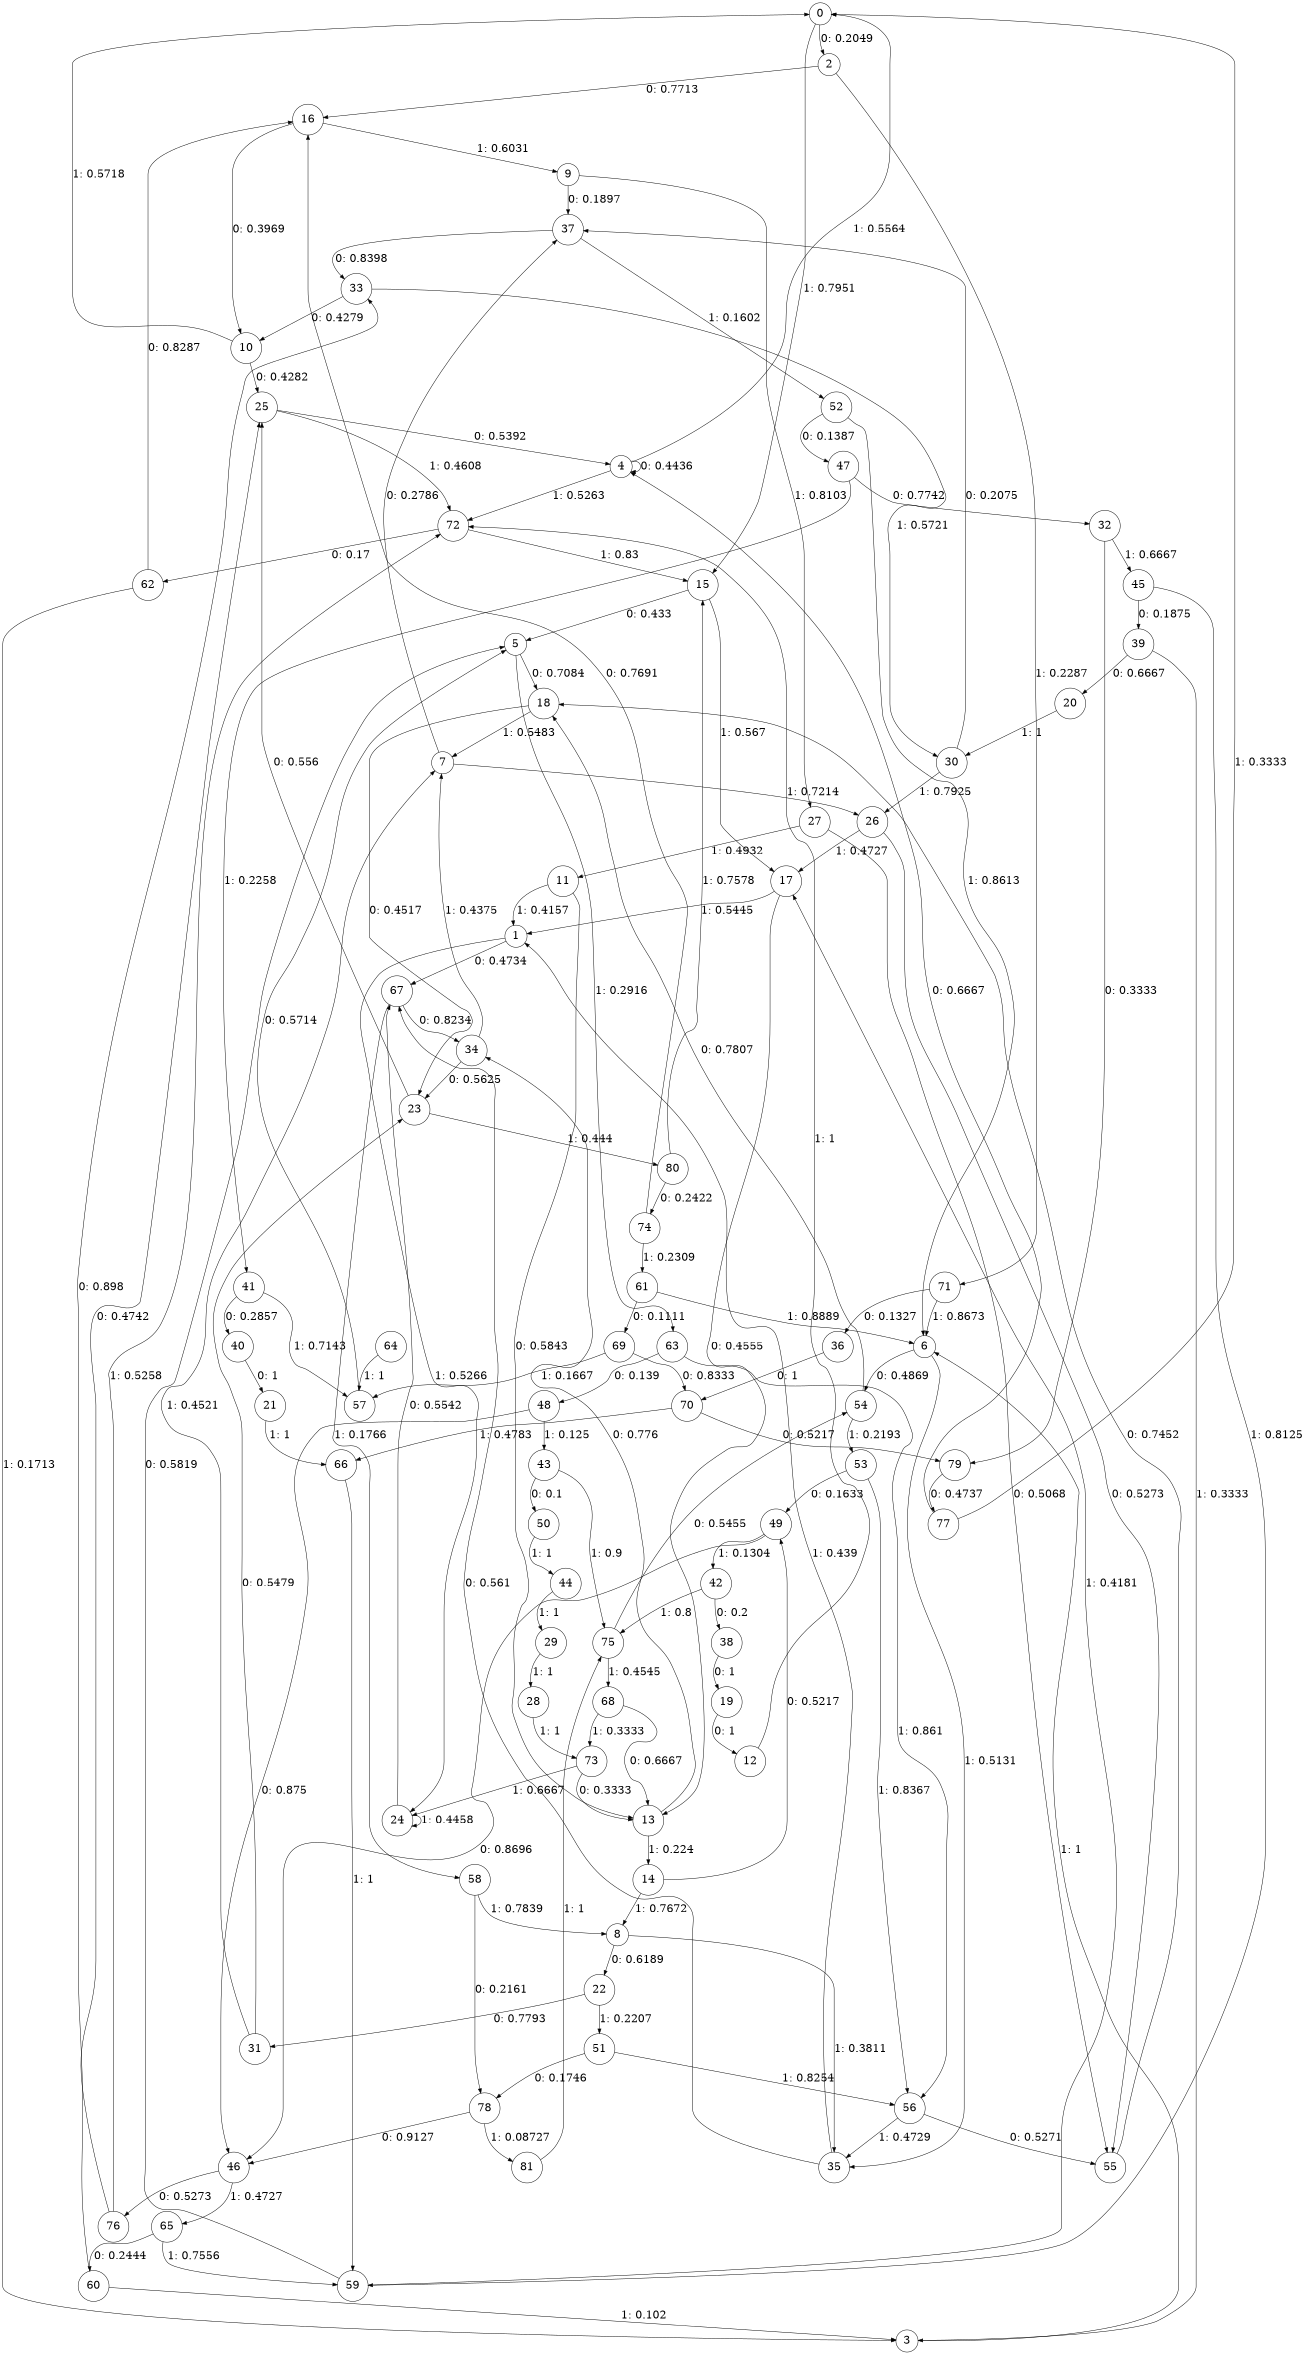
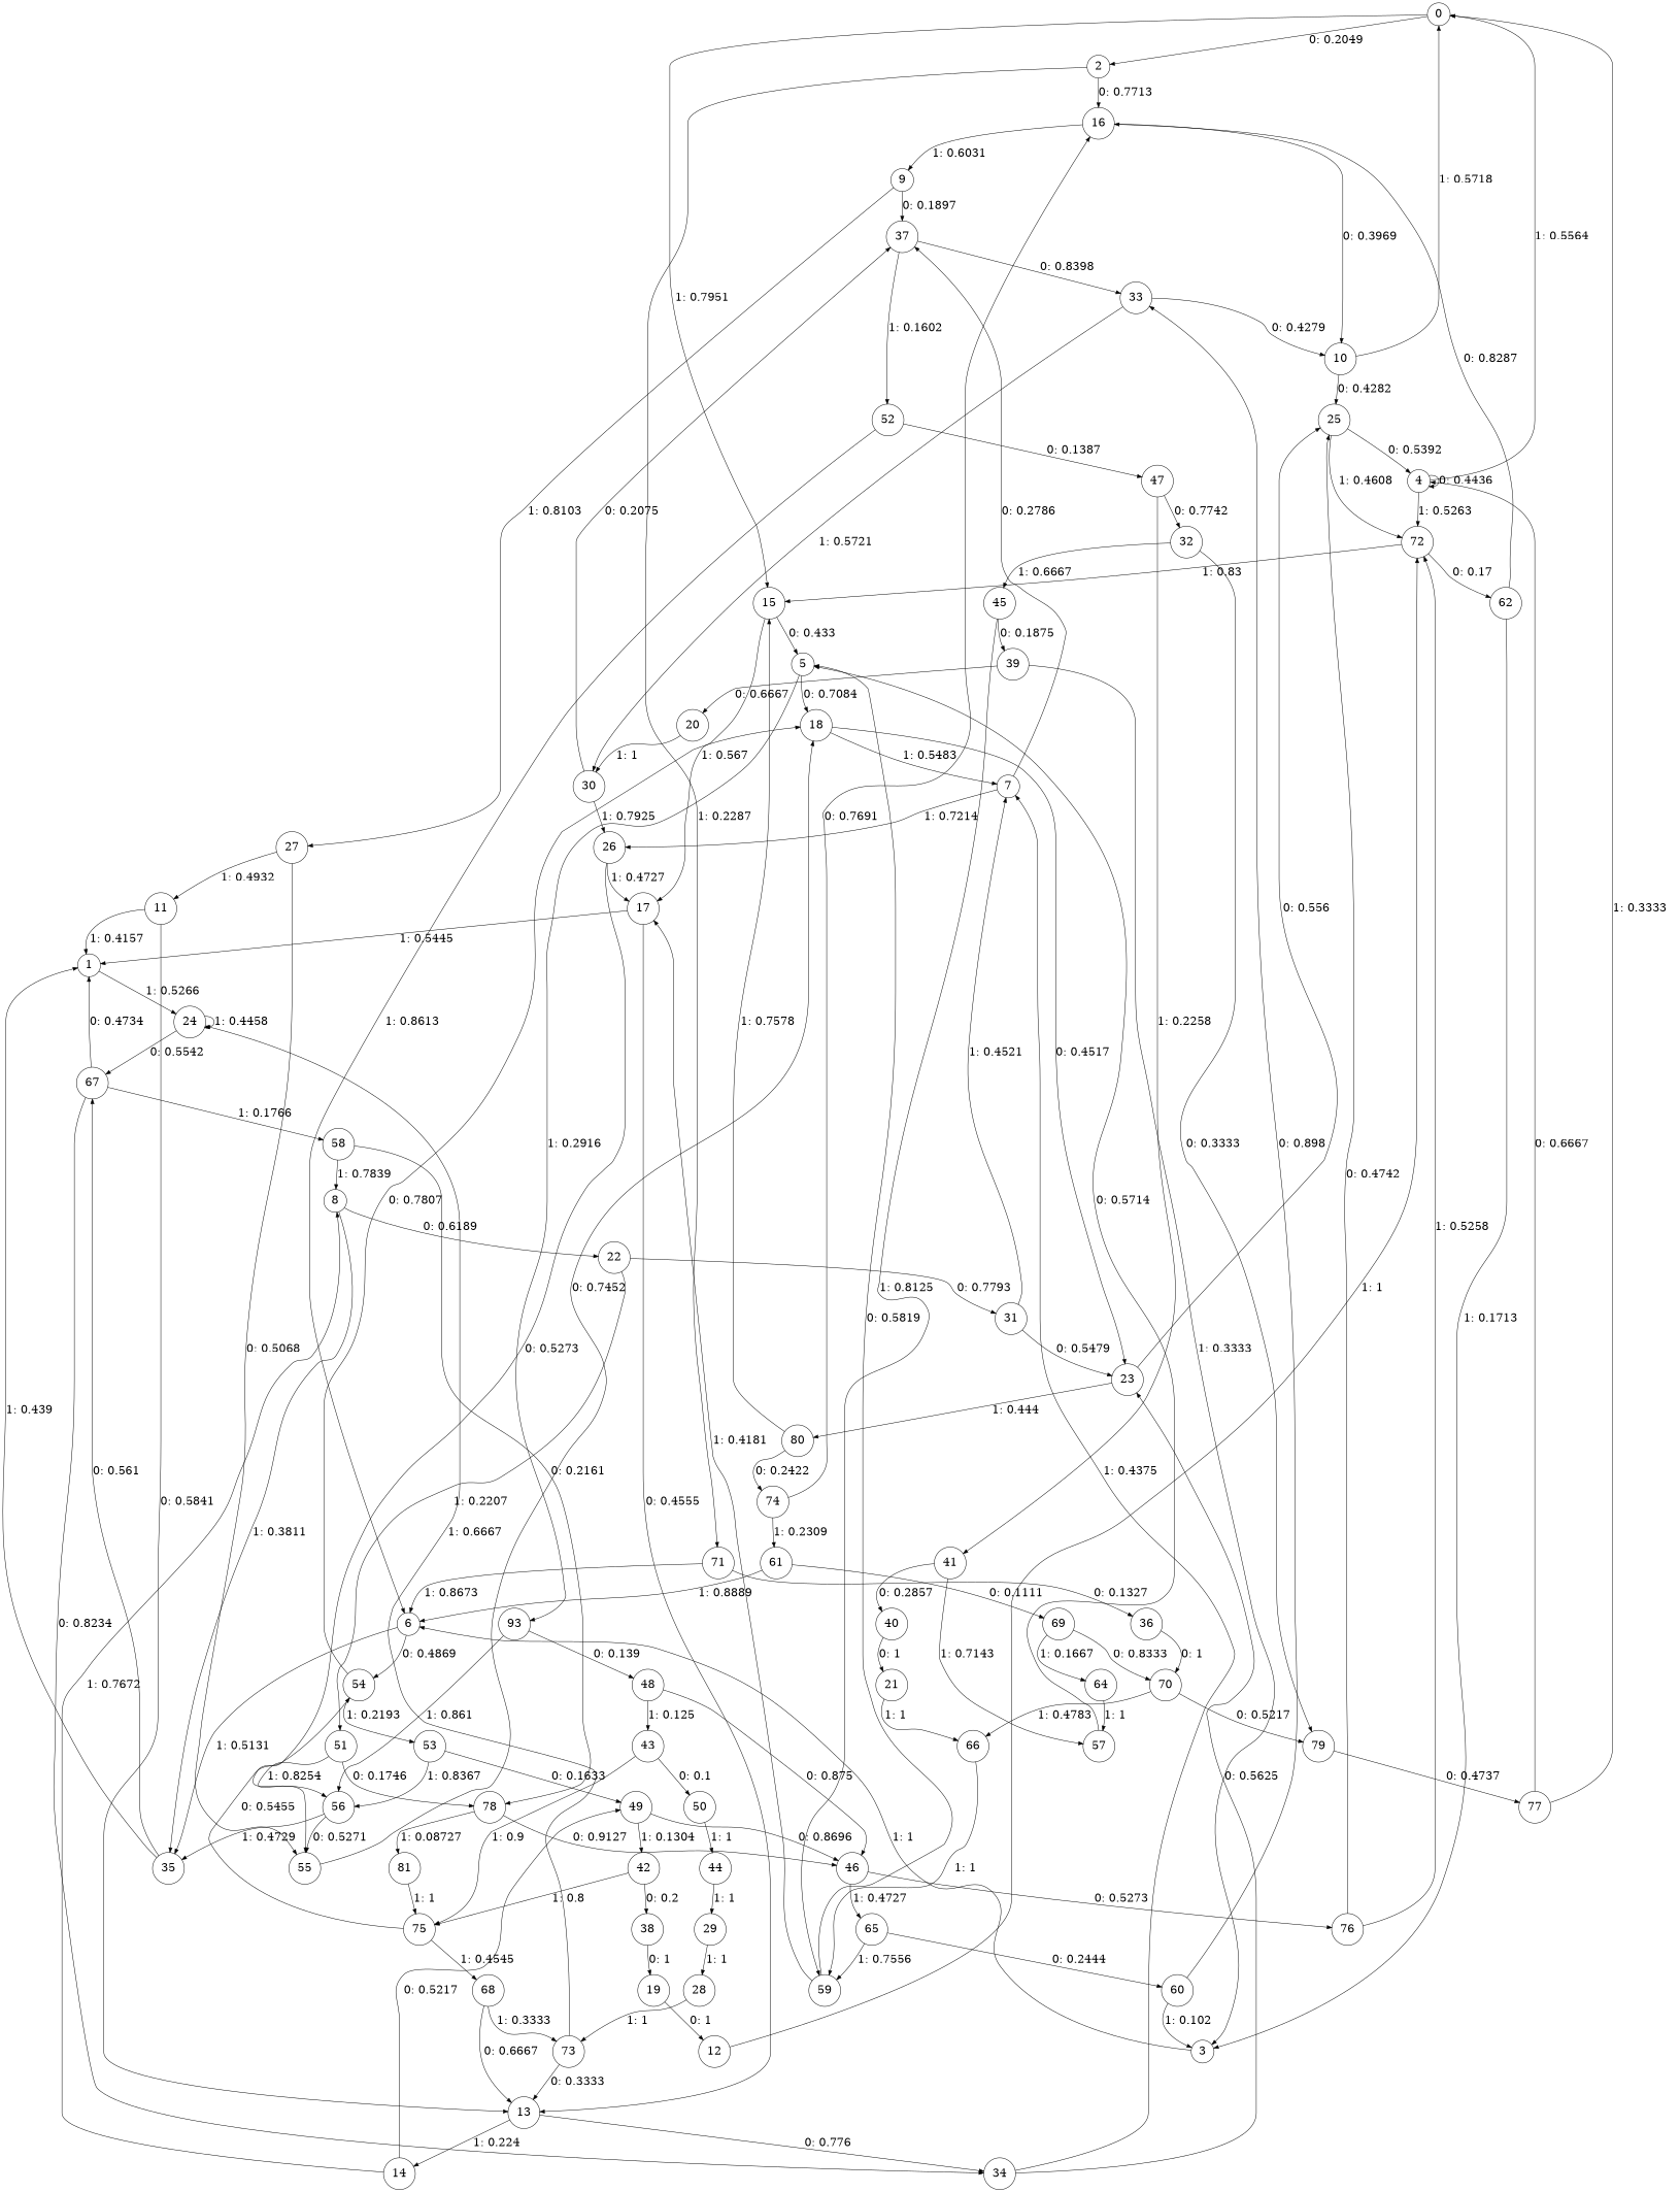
  digraph {
    node [fontsize=24 shape=circle]
    edge [fontsize=24]
    0
    2
    15
    16
    71
    5
    17
    9
    10
    6
    36
    18
-   63
+   63 [label=93]
    1
    13
    67
    24
    34
    58
    7
    23
    8
    78
    37
    27
    25
    54
    35
    70
    3
    53
    4
    72
    48
    56
    26
    80
    46
    43
    55
    49
    33
    52
    30
    47
    22
    31
    51
    11
    62
    14
    12
    42
    38
    75
    76
    65
    74
    19
    20
    21
    66
    59
    81
    61
    28
    73
    29
    32
    79
    45
    77
    39
    41
    40
    57
    68
    50
    44
    60
    69
    64
    0 -> 2 [label="0: 0.2049   "]
    0 -> 15 [label="1: 0.7951   "]
    2 -> 16 [label="0: 0.7713   "]
    2 -> 71 [label="1: 0.2287   "]
    15 -> 5 [label="0: 0.433    "]
    15 -> 17 [label="1: 0.567    "]
    16 -> 9 [label="1: 0.6031   "]
    16 -> 10 [label="0: 0.3969   "]
    71 -> 6 [label="1: 0.8673   "]
    71 -> 36 [label="0: 0.1327   "]
    5 -> 18 [label="0: 0.7084   "]
    5 -> 63 [label="1: 0.2916   "]
    17 -> 1 [label="1: 0.5445   "]
    17 -> 13 [label="0: 0.4555   "]
    9 -> 37 [label="0: 0.1897   "]
    9 -> 27 [label="1: 0.8103   "]
    10 -> 0 [label="1: 0.5718   "]
    10 -> 25 [label="0: 0.4282   "]
    6 -> 54 [label="0: 0.4869   "]
    6 -> 35 [label="1: 0.5131   "]
    36 -> 70 [label="0: 1        "]
    18 -> 7 [label="1: 0.5483   "]
    18 -> 23 [label="0: 0.4517   "]
    63 -> 48 [label="0: 0.139    "]
    63 -> 56 [label="1: 0.861    "]
-   1 -> 67 [label="0: 0.4734   "]
+   67 -> 1 [label="0: 0.4734   "]
    1 -> 24 [label="1: 0.5266   "]
    13 -> 34 [label="0: 0.776    "]
    13 -> 14 [label="1: 0.224    "]
    67 -> 34 [label="0: 0.8234   "]
    67 -> 58 [label="1: 0.1766   "]
    24 -> 67 [label="0: 0.5542   "]
    24 -> 24 [label="1: 0.4458   "]
    34 -> 7 [label="1: 0.4375   "]
    34 -> 23 [label="0: 0.5625   "]
    58 -> 8 [label="1: 0.7839   "]
    58 -> 78 [label="0: 0.2161   "]
    7 -> 37 [label="0: 0.2786   "]
    7 -> 26 [label="1: 0.7214   "]
    23 -> 25 [label="0: 0.556    "]
    23 -> 80 [label="1: 0.444    "]
    8 -> 35 [label="1: 0.3811   "]
    8 -> 22 [label="0: 0.6189   "]
    78 -> 46 [label="0: 0.9127   "]
    78 -> 81 [label="1: 0.08727  "]
    37 -> 33 [label="0: 0.8398   "]
    37 -> 52 [label="1: 0.1602   "]
    27 -> 55 [label="0: 0.5068   "]
    27 -> 11 [label="1: 0.4932   "]
    25 -> 4 [label="0: 0.5392   "]
    25 -> 72 [label="1: 0.4608   "]
    54 -> 18 [label="0: 0.7807   "]
    54 -> 53 [label="1: 0.2193   "]
    35 -> 1 [label="1: 0.439    "]
    35 -> 67 [label="0: 0.561    "]
    70 -> 66 [label="1: 0.4783   "]
    70 -> 79 [label="0: 0.5217   "]
    3 -> 6 [label="1: 1        "]
    53 -> 56 [label="1: 0.8367   "]
    53 -> 49 [label="0: 0.1633   "]
    4 -> 0 [label="1: 0.5564   "]
    4 -> 4 [label="0: 0.4436   "]
    4 -> 72 [label="1: 0.5263   "]
    72 -> 15 [label="1: 0.83     "]
    72 -> 62 [label="0: 0.17     "]
    48 -> 46 [label="0: 0.875    "]
    48 -> 43 [label="1: 0.125    "]
    56 -> 35 [label="1: 0.4729   "]
    56 -> 55 [label="0: 0.5271   "]
    26 -> 17 [label="1: 0.4727   "]
    26 -> 55 [label="0: 0.5273   "]
    80 -> 15 [label="1: 0.7578   "]
    80 -> 74 [label="0: 0.2422   "]
    46 -> 76 [label="0: 0.5273   "]
    46 -> 65 [label="1: 0.4727   "]
    43 -> 75 [label="1: 0.9      "]
    43 -> 50 [label="0: 0.1      "]
    55 -> 18 [label="0: 0.7452   "]
    49 -> 46 [label="0: 0.8696   "]
    49 -> 42 [label="1: 0.1304   "]
    33 -> 10 [label="0: 0.4279   "]
    33 -> 30 [label="1: 0.5721   "]
    52 -> 6 [label="1: 0.8613   "]
    52 -> 47 [label="0: 0.1387   "]
    30 -> 37 [label="0: 0.2075   "]
    30 -> 26 [label="1: 0.7925   "]
    47 -> 32 [label="0: 0.7742   "]
    47 -> 41 [label="1: 0.2258   "]
    22 -> 31 [label="0: 0.7793   "]
    22 -> 51 [label="1: 0.2207   "]
    31 -> 7 [label="1: 0.4521   "]
    31 -> 23 [label="0: 0.5479   "]
    51 -> 78 [label="0: 0.1746   "]
    51 -> 56 [label="1: 0.8254   "]
    11 -> 1 [label="1: 0.4157   "]
-   11 -> 13 [label="0: 0.5843   "]
+   11 -> 13 [label="0: 0.5841   "]
    62 -> 16 [label="0: 0.8287   "]
    62 -> 3 [label="1: 0.1713   "]
    14 -> 8 [label="1: 0.7672   "]
    14 -> 49 [label="0: 0.5217   "]
    12 -> 72 [label="1: 1        "]
    42 -> 38 [label="0: 0.2      "]
    42 -> 75 [label="1: 0.8      "]
    38 -> 19 [label="0: 1        "]
    75 -> 54 [label="0: 0.5455   "]
    75 -> 68 [label="1: 0.4545   "]
    76 -> 25 [label="0: 0.4742   "]
    76 -> 72 [label="1: 0.5258   "]
    65 -> 59 [label="1: 0.7556   "]
    65 -> 60 [label="0: 0.2444   "]
    74 -> 16 [label="0: 0.7691   "]
    74 -> 61 [label="1: 0.2309   "]
    19 -> 12 [label="0: 1        "]
    20 -> 30 [label="1: 1        "]
    21 -> 66 [label="1: 1        "]
    66 -> 59 [label="1: 1        "]
    59 -> 5 [label="0: 0.5819   "]
    59 -> 17 [label="1: 0.4181   "]
    81 -> 75 [label="1: 1        "]
    61 -> 6 [label="1: 0.8889   "]
    61 -> 69 [label="0: 0.1111   "]
    28 -> 73 [label="1: 1        "]
    73 -> 13 [label="0: 0.3333   "]
    73 -> 24 [label="1: 0.6667   "]
    29 -> 28 [label="1: 1        "]
    32 -> 79 [label="0: 0.3333   "]
    32 -> 45 [label="1: 0.6667   "]
    79 -> 77 [label="0: 0.4737   "]
    45 -> 59 [label="1: 0.8125   "]
    45 -> 39 [label="0: 0.1875   "]
    77 -> 0 [label="1: 0.3333   "]
    77 -> 4 [label="0: 0.6667   "]
    39 -> 3 [label="1: 0.3333   "]
    39 -> 20 [label="0: 0.6667   "]
    41 -> 40 [label="0: 0.2857   "]
    41 -> 57 [label="1: 0.7143   "]
    40 -> 21 [label="0: 1        "]
    57 -> 5 [label="0: 0.5714   "]
    68 -> 13 [label="0: 0.6667   "]
    68 -> 73 [label="1: 0.3333   "]
    50 -> 44 [label="1: 1        "]
    44 -> 29 [label="1: 1        "]
    60 -> 3 [label="1: 0.102    "]
    60 -> 33 [label="0: 0.898    "]
    69 -> 70 [label="0: 0.8333   "]
-   69 -> 57 [label="1: 0.1667   "]
+   69 -> 64 [label="1: 0.1667   "]
    64 -> 57 [label="1: 1        "]
  }
